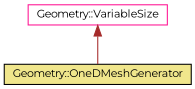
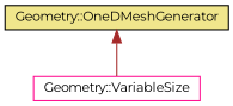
  digraph {
    fontname=Montserrat
    node [fontname=Montserrat fontsize=10 shape=record style=filled]
    n1 [color=deeppink fillcolor=white fontcolor=black height=0.2 label="Geometry::VariableSize" width=0.4]
    n2 [color=black fillcolor=khaki height=0.2 label="Geometry::OneDMeshGenerator" width=0.4]
-   n1 -> n2 [color=brown dir=back fontname=Montserrat fontsize=10 labelfontname=Helvetica labelfontsize=10 style=solid]
+   n2 -> n1 [color=brown dir=back fontname=Montserrat fontsize=10 labelfontname=Helvetica labelfontsize=10 style=solid]
  }
